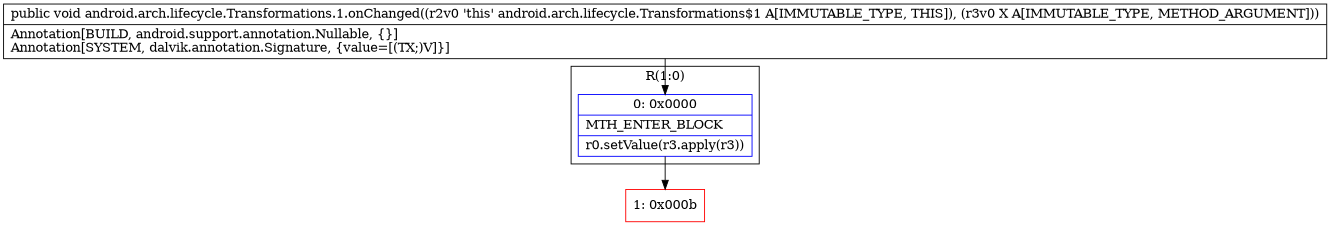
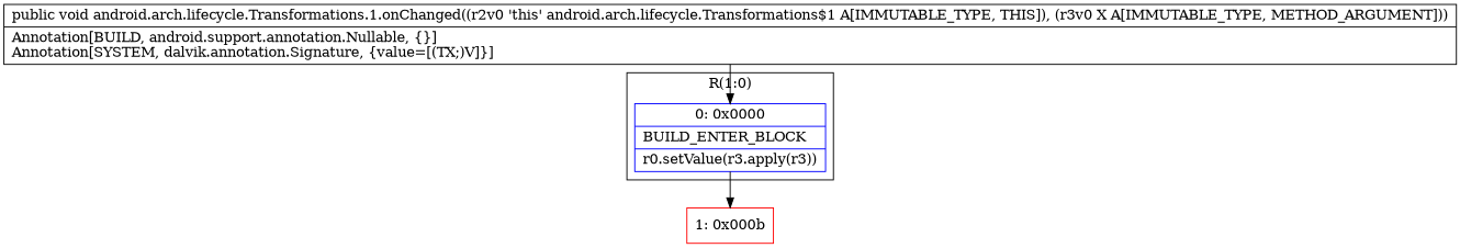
  digraph {
    node [shape=record]
-   n1 [color=blue label="{0\:\ 0x0000|MTH_ENTER_BLOCK\l|r0.setValue(r3.apply(r3))\l}"]
+   n1 [color=blue label="{0\:\ 0x0000|BUILD_ENTER_BLOCK\l|r0.setValue(r3.apply(r3))\l}"]
    n2 [color=red label="{1\:\ 0x000b}"]
    n3 [label="{public void android.arch.lifecycle.Transformations.1.onChanged((r2v0 'this' android.arch.lifecycle.Transformations$1 A[IMMUTABLE_TYPE, THIS]), (r3v0 X A[IMMUTABLE_TYPE, METHOD_ARGUMENT]))  | Annotation[BUILD, android.support.annotation.Nullable, \{\}]\lAnnotation[SYSTEM, dalvik.annotation.Signature, \{value=[(TX;)V]\}]\l}"]
    subgraph cluster_1 {
      label="R(1:0)"
      n1
    }
    n1 -> n2
    n3 -> n1
  }
